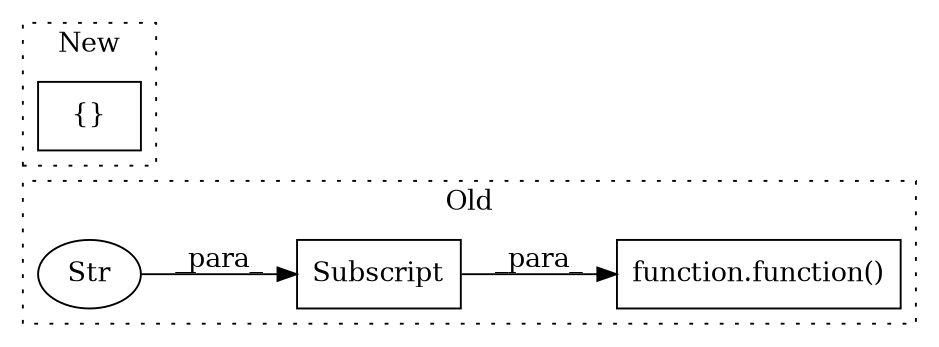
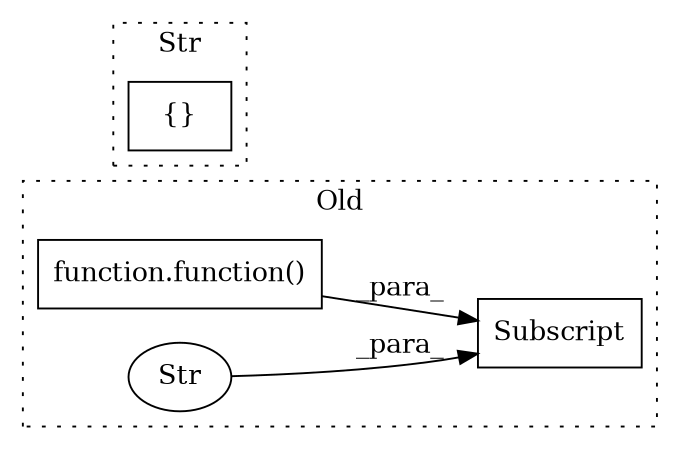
  digraph {
    rankdir=LR
    node [shape=box]
    n1 [a=75 l="5,1" label="function.function()" s="1076,1099"]
    n2 [a=63 l="18,0" label=Subscript s="1081,0"]
    n3 [a=66 l=6 label=Str s=1092 shape=ellipse]
    n4 [a=95 l="1,1" label="{}" s="1167,1192"]
    subgraph cluster_1 {
      label=Old
      style=dotted
      n1
      n2
      n3
    }
    subgraph cluster_2 {
-     label=New
+     label=Str
      style=dotted
      n4
    }
-   n2 -> n1 [label=_para_]
+   n1 -> n2 [label=_para_]
    n3 -> n2 [label=_para_]
  }
